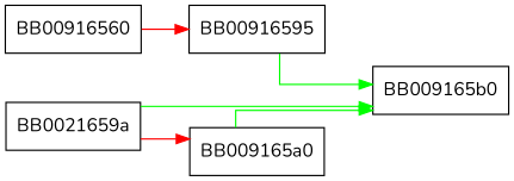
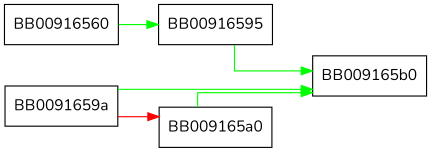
  digraph {
    fontname=Nunito
    rankdir=LR
    splines=ortho
    node [fontname=Nunito shape=box]
    edge [color=green fontname=Nunito]
    BB00916560
    BB00916595
    BB009165b0
-   BB0091659a [label=BB0021659a]
+   BB0091659a
    BB009165a0
-   BB00916560 -> BB00916595 [color=red]
+   BB00916560 -> BB00916595
    BB00916595 -> BB009165b0
    BB0091659a -> BB009165b0
    BB0091659a -> BB009165a0 [color=red]
    BB009165a0 -> BB009165b0
  }
